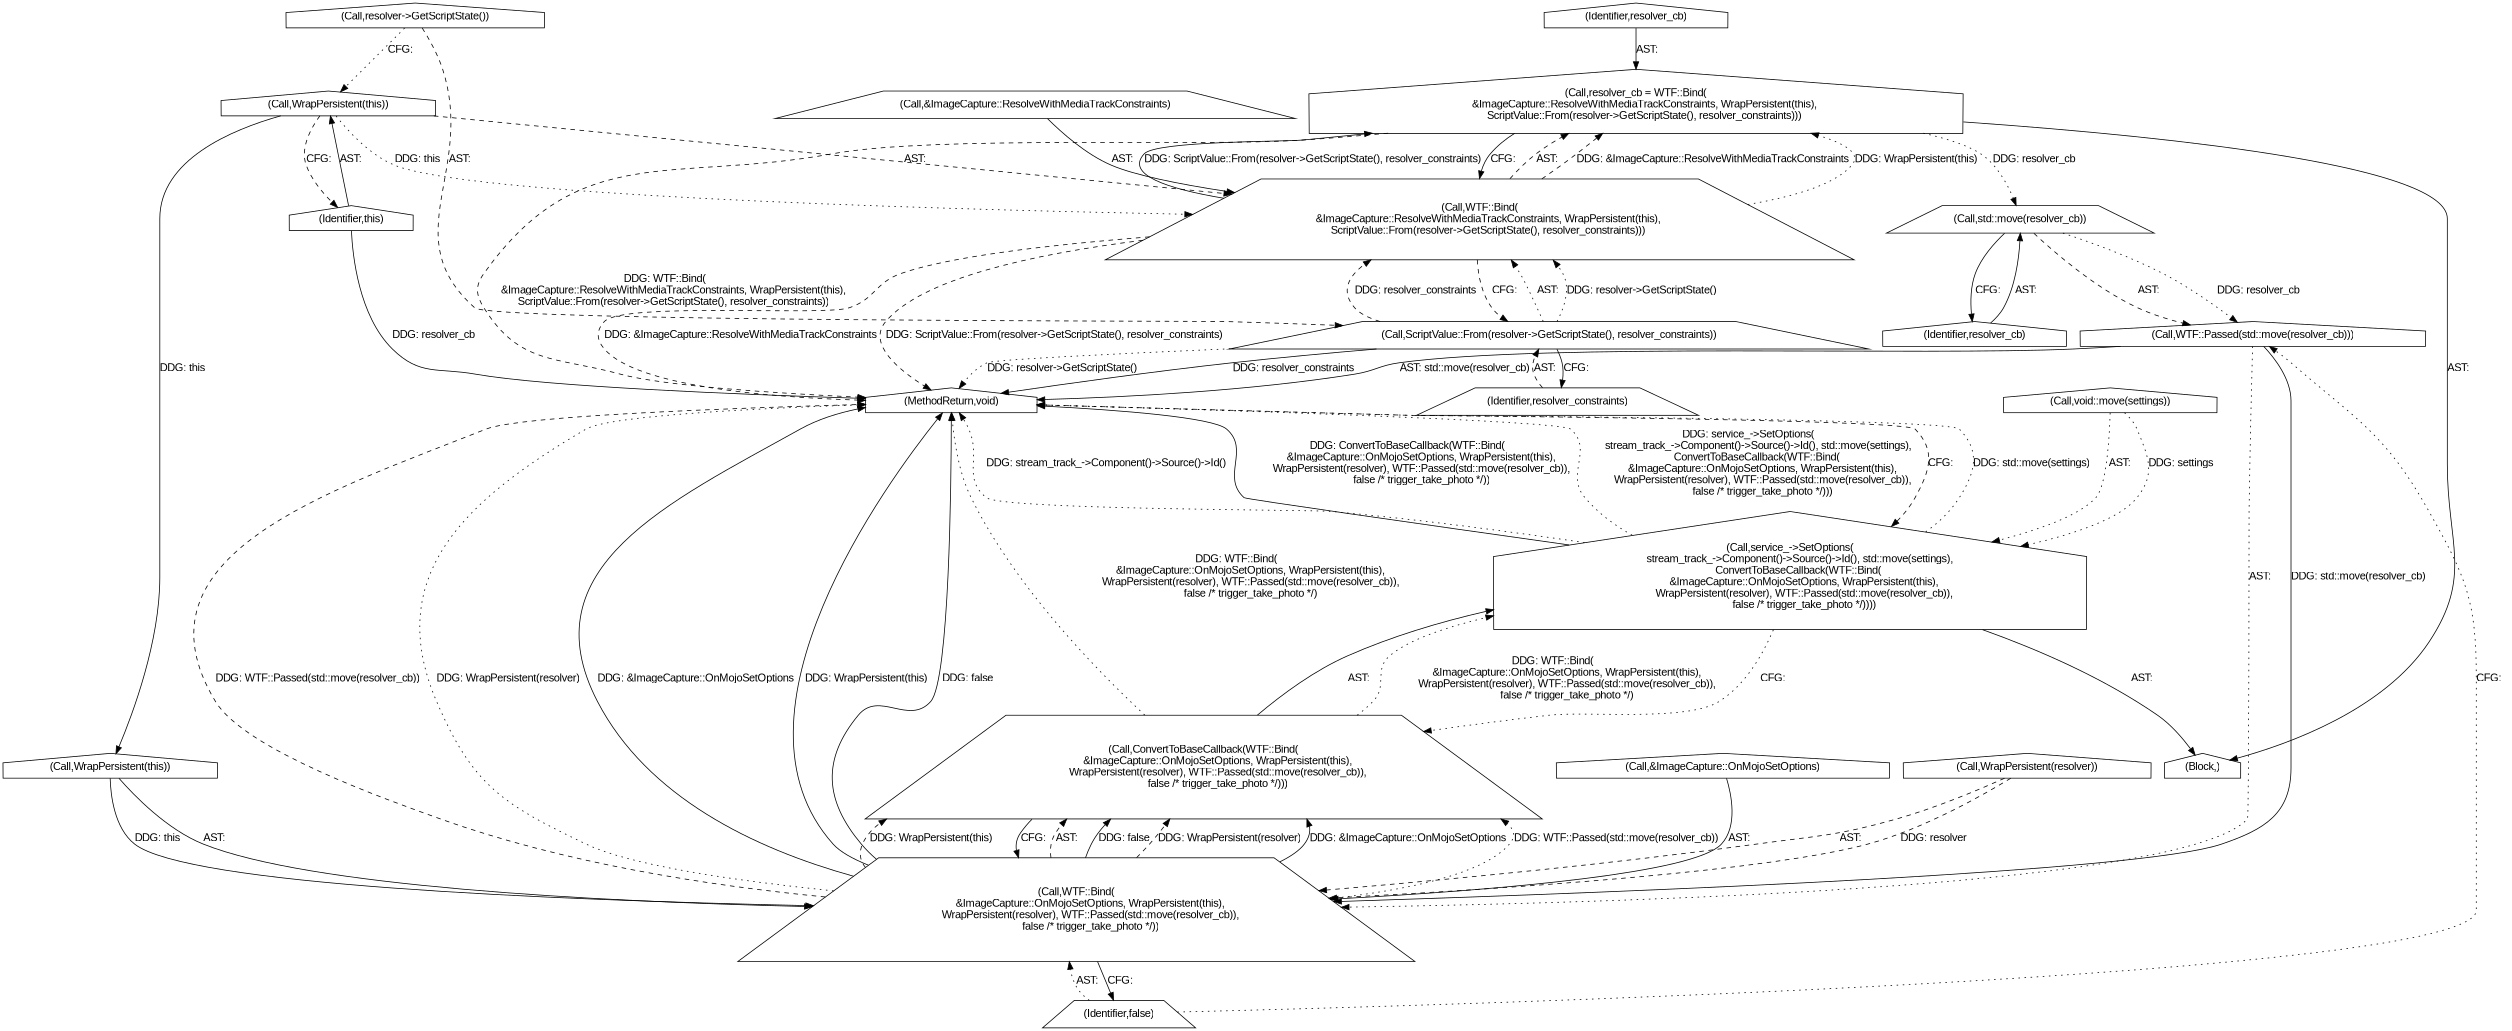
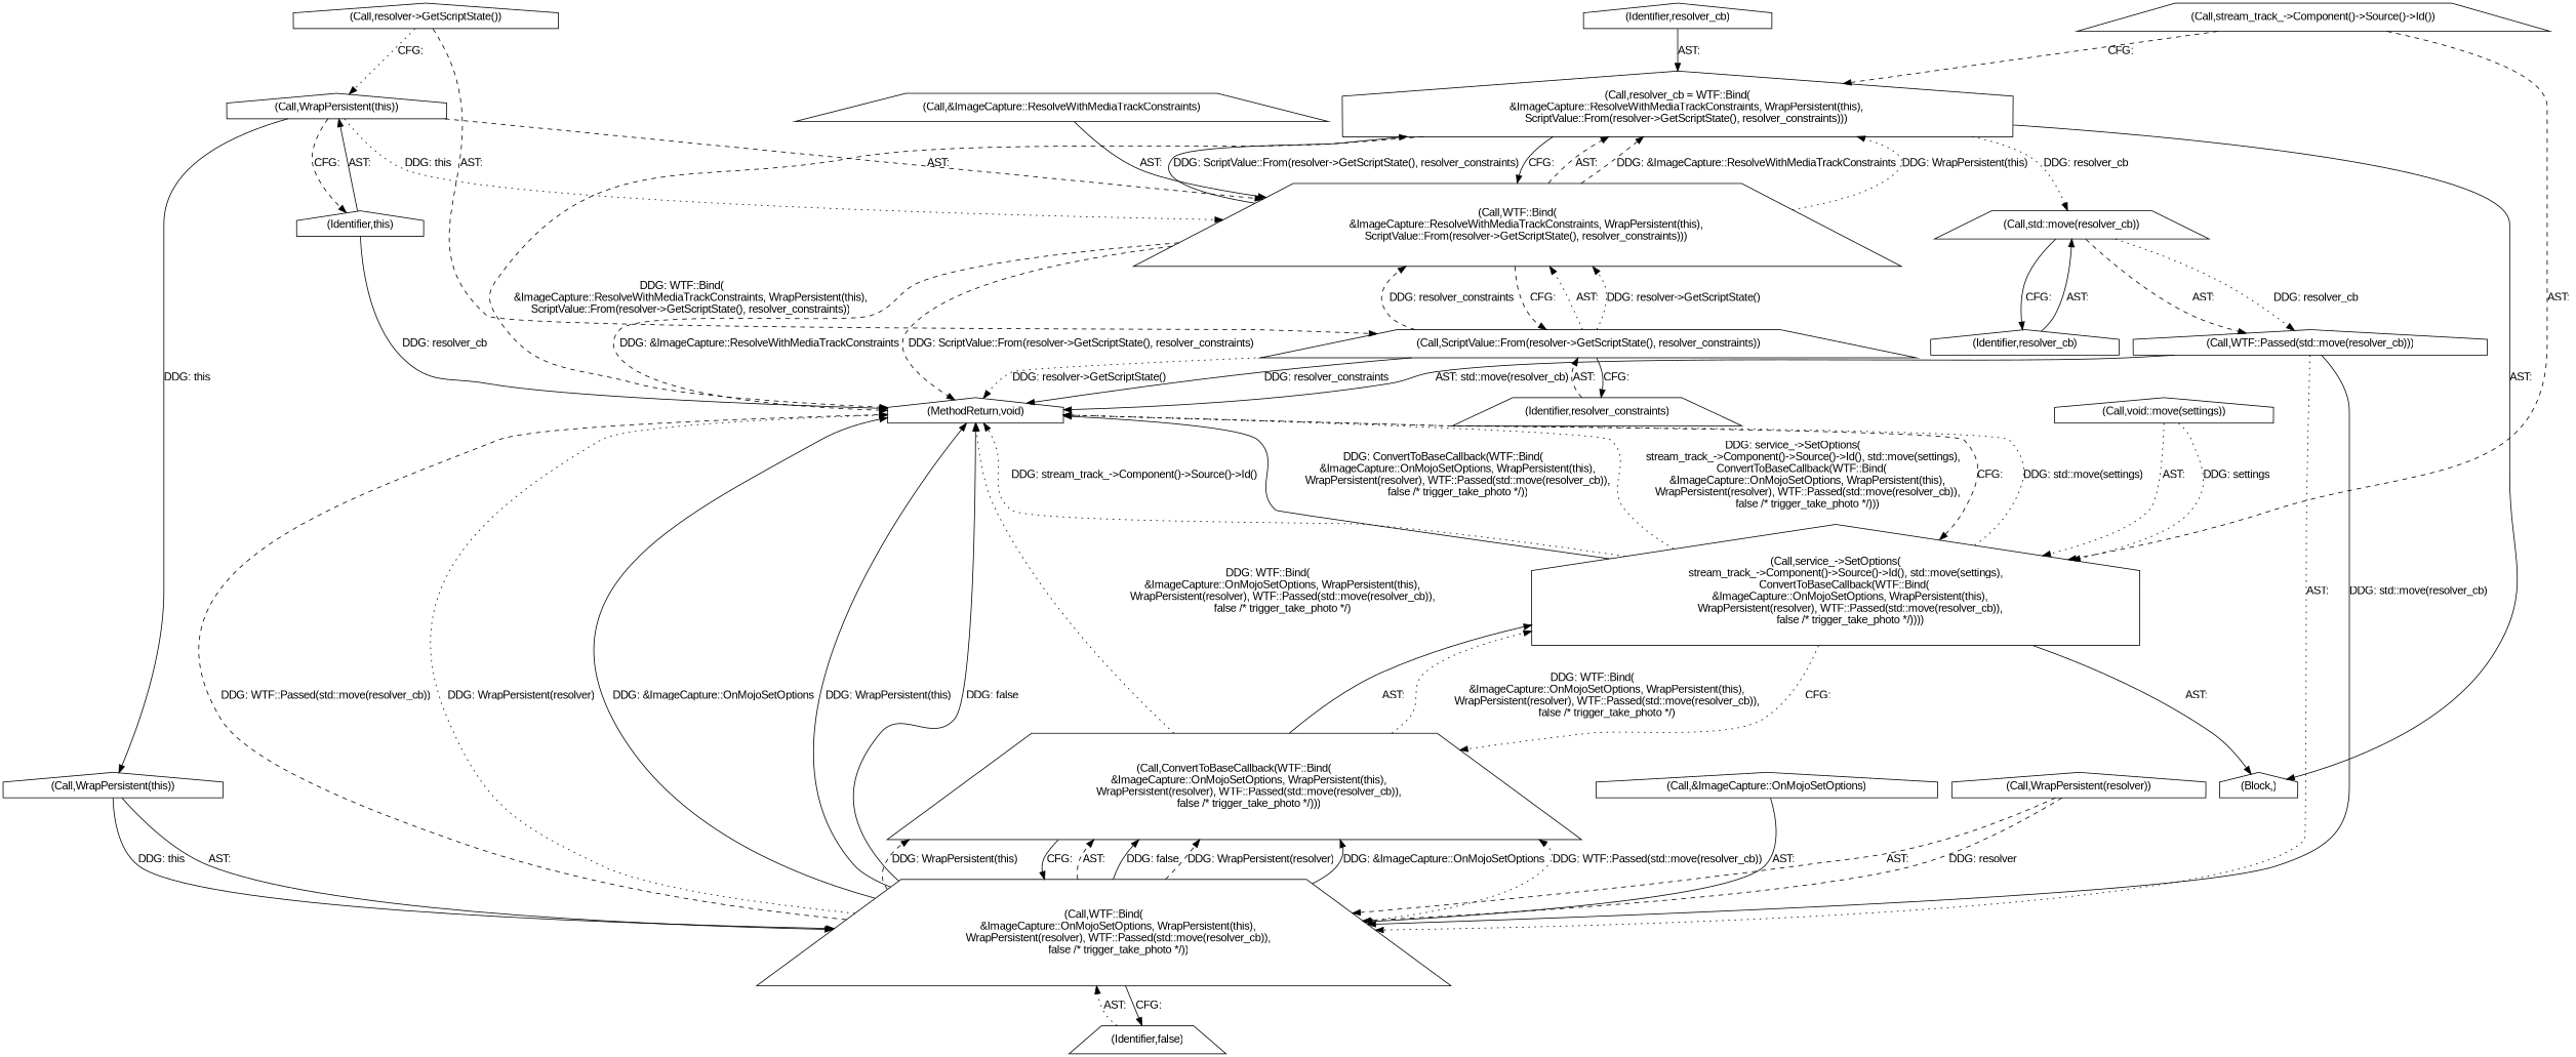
  digraph {
    fontname="Liberation Sans"
    node [fontname="Liberation Sans" shape=house]
    edge [fontname="Liberation Sans" style=solid]
    n1 [label="(Call,std::move(resolver_cb))" shape=trapezium]
    n2 [label="(Call,WTF::Passed(std::move(resolver_cb)))"]
    n3 [label="(Identifier,resolver_cb)"]
    n4 [label="(MethodReturn,void)"]
    n5 [label="(Call,WTF::Bind(\n          &ImageCapture::OnMojoSetOptions, WrapPersistent(this),\n          WrapPersistent(resolver), WTF::Passed(std::move(resolver_cb)),\n          false /* trigger_take_photo */))" shape=trapezium]
    n6 [label="(Call,service_->SetOptions(\n       stream_track_->Component()->Source()->Id(), std::move(settings),\n      ConvertToBaseCallback(WTF::Bind(\n          &ImageCapture::OnMojoSetOptions, WrapPersistent(this),\n          WrapPersistent(resolver), WTF::Passed(std::move(resolver_cb)),\n          false /* trigger_take_photo */))))"]
    n7 [label="(Call,resolver_cb = WTF::Bind(\n      &ImageCapture::ResolveWithMediaTrackConstraints, WrapPersistent(this),\n      ScriptValue::From(resolver->GetScriptState(), resolver_constraints)))"]
    n8 [label="(Call,WTF::Bind(\n      &ImageCapture::ResolveWithMediaTrackConstraints, WrapPersistent(this),\n      ScriptValue::From(resolver->GetScriptState(), resolver_constraints)))" shape=trapezium]
    n9 [label="(Block,)"]
    n10 [label="(Call,ScriptValue::From(resolver->GetScriptState(), resolver_constraints))" shape=trapezium]
    n11 [label="(Identifier,resolver_constraints)" shape=trapezium]
    n12 [label="(Call,WrapPersistent(this))"]
    n13 [label="(Call,WrapPersistent(this))"]
    n14 [label="(Identifier,this)"]
    n15 [label="(Call,ConvertToBaseCallback(WTF::Bind(\n          &ImageCapture::OnMojoSetOptions, WrapPersistent(this),\n          WrapPersistent(resolver), WTF::Passed(std::move(resolver_cb)),\n          false /* trigger_take_photo */)))" shape=trapezium]
    n16 [label="(Identifier,false)" shape=trapezium]
    n17 [label="(Identifier,resolver_cb)"]
    n18 [label="(Call,&ImageCapture::OnMojoSetOptions)"]
    n19 [label="(Call,&ImageCapture::ResolveWithMediaTrackConstraints)" shape=trapezium]
    n20 [label="(Call,WrapPersistent(resolver))"]
    n21 [label="(Call,resolver->GetScriptState())"]
+   n22 [label="(Call,stream_track_->Component()->Source()->Id())" shape=trapezium]
    n23 [label="(Call,void::move(settings))"]
    n1 -> n2 [label="AST: " style=dashed]
    n1 -> n2 [label="DDG: resolver_cb" style=dotted]
    n1 -> n3 [label="CFG: "]
    n2 -> n4 [label="AST: std::move(resolver_cb)"]
    n2 -> n5 [label="AST: " style=dotted]
    n2 -> n5 [label="DDG: std::move(resolver_cb)"]
    n3 -> n1 [label="AST: "]
    n4 -> n6 [label="CFG: " style=dashed]
    n5 -> n4 [label="DDG: WrapPersistent(resolver)" style=dotted]
    n5 -> n4 [label="DDG: &ImageCapture::OnMojoSetOptions"]
    n5 -> n4 [label="DDG: WrapPersistent(this)"]
    n5 -> n4 [label="DDG: false"]
    n5 -> n4 [label="DDG: WTF::Passed(std::move(resolver_cb))" style=dashed]
    n5 -> n15 [label="AST: " style=dashed]
    n5 -> n15 [label="DDG: false"]
    n5 -> n15 [label="DDG: WrapPersistent(resolver)" style=dashed]
    n5 -> n15 [label="DDG: &ImageCapture::OnMojoSetOptions"]
    n5 -> n15 [label="DDG: WTF::Passed(std::move(resolver_cb))" style=dotted]
    n5 -> n15 [label="DDG: WrapPersistent(this)" style=dashed]
    n5 -> n16 [label="CFG: "]
    n6 -> n4 [label="DDG: std::move(settings)" style=dotted]
    n6 -> n4 [label="DDG: stream_track_->Component()->Source()->Id()" style=dotted]
    n6 -> n4 [label="DDG: ConvertToBaseCallback(WTF::Bind(\n          &ImageCapture::OnMojoSetOptions, WrapPersistent(this),\n          WrapPersistent(resolver), WTF::Passed(std::move(resolver_cb)),\n          false /* trigger_take_photo */))"]
    n6 -> n4 [label="DDG: service_->SetOptions(\n       stream_track_->Component()->Source()->Id(), std::move(settings),\n      ConvertToBaseCallback(WTF::Bind(\n          &ImageCapture::OnMojoSetOptions, WrapPersistent(this),\n          WrapPersistent(resolver), WTF::Passed(std::move(resolver_cb)),\n          false /* trigger_take_photo */)))" style=dotted]
    n6 -> n9 [label="AST: "]
    n6 -> n15 [label="CFG: " style=dotted]
    n7 -> n1 [label="DDG: resolver_cb" style=dotted]
    n7 -> n4 [label="DDG: WTF::Bind(\n      &ImageCapture::ResolveWithMediaTrackConstraints, WrapPersistent(this),\n      ScriptValue::From(resolver->GetScriptState(), resolver_constraints))" style=dashed]
    n7 -> n8 [label="CFG: "]
    n7 -> n9 [label="AST: "]
    n8 -> n4 [label="DDG: ScriptValue::From(resolver->GetScriptState(), resolver_constraints)" style=dashed]
    n8 -> n4 [label="DDG: &ImageCapture::ResolveWithMediaTrackConstraints" style=dashed]
    n8 -> n7 [label="AST: " style=dashed]
    n8 -> n7 [label="DDG: &ImageCapture::ResolveWithMediaTrackConstraints" style=dashed]
    n8 -> n7 [label="DDG: WrapPersistent(this)" style=dotted]
    n8 -> n7 [label="DDG: ScriptValue::From(resolver->GetScriptState(), resolver_constraints)"]
    n8 -> n10 [label="CFG: " style=dashed]
    n10 -> n4 [label="DDG: resolver_constraints"]
    n10 -> n4 [label="DDG: resolver->GetScriptState()" style=dotted]
    n10 -> n8 [label="AST: " style=dotted]
    n10 -> n8 [label="DDG: resolver->GetScriptState()" style=dotted]
    n10 -> n8 [label="DDG: resolver_constraints" style=dashed]
    n10 -> n11 [label="CFG: "]
    n11 -> n10 [label="AST: " style=dashed]
    n12 -> n8 [label="AST: " style=dashed]
    n12 -> n8 [label="DDG: this" style=dotted]
    n12 -> n13 [label="DDG: this"]
    n12 -> n14 [label="CFG: " style=dashed]
    n13 -> n5 [label="AST: "]
    n13 -> n5 [label="DDG: this"]
    n14 -> n4 [label="DDG: resolver_cb"]
    n14 -> n12 [label="AST: "]
    n15 -> n4 [label="DDG: WTF::Bind(\n          &ImageCapture::OnMojoSetOptions, WrapPersistent(this),\n          WrapPersistent(resolver), WTF::Passed(std::move(resolver_cb)),\n          false /* trigger_take_photo */)" style=dotted]
    n15 -> n5 [label="CFG: "]
    n15 -> n6 [label="AST: "]
    n15 -> n6 [label="DDG: WTF::Bind(\n          &ImageCapture::OnMojoSetOptions, WrapPersistent(this),\n          WrapPersistent(resolver), WTF::Passed(std::move(resolver_cb)),\n          false /* trigger_take_photo */)" style=dotted]
-   n16 -> n2 [label="CFG: " style=dotted]
    n16 -> n5 [label="AST: " style=dotted]
    n17 -> n7 [label="AST: "]
    n18 -> n5 [label="AST: "]
    n19 -> n8 [label="AST: "]
    n20 -> n5 [label="AST: " style=dashed]
    n20 -> n5 [label="DDG: resolver" style=dashed]
    n21 -> n10 [label="AST: " style=dashed]
    n21 -> n12 [label="CFG: " style=dotted]
+   n22 -> n6 [label="AST: " style=dashed]
+   n22 -> n7 [label="CFG: " style=dashed]
    n23 -> n6 [label="AST: " style=dotted]
    n23 -> n6 [label="DDG: settings" style=dotted]
  }
